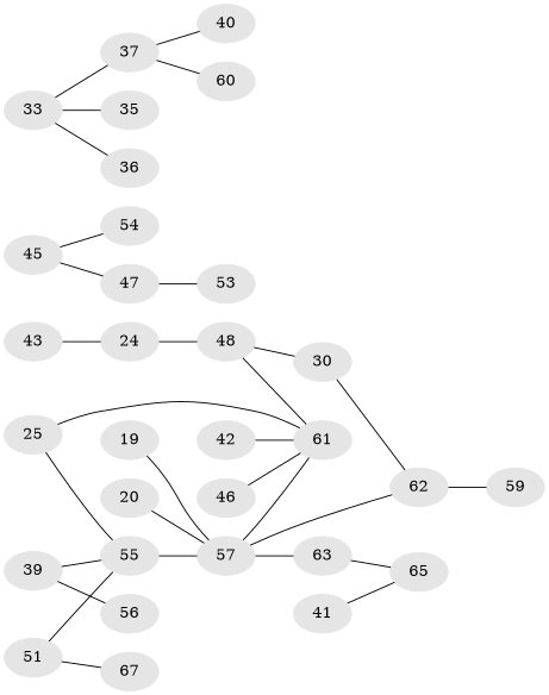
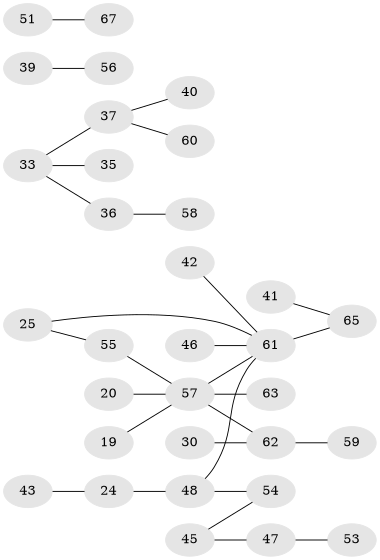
  graph {
    rankdir=LR
    node [color=gray90 style=filled]
    48 [super="+7+38"]
    61 [super="+10+14+39+50+32"]
    54
    24
    25 [super="+9+20+23"]
    55 [super="+29+34"]
    57 [super="+44+52+21"]
    65
    62
    63 [super="+28"]
    n11 [label=20]
    37 [super="+22"]
    40
    60
    30
    n16 [label=39]
    56
    33 [super="+3"]
    35
    36
+   58
    41
    42
    43
    45
    47
    53
    46
    n29 [label=19]
    51
    n31 [label=67]
    59
    48 -- 61 [weight=3]
-   48 -- 30
-   63 -- 65
+   48 -- 54
+   61 -- 65
    24 -- 48
    25 -- 61
    25 -- 55
    55 -- 57 [weight=2]
    57 -- 61 [weight=3]
    57 -- 62
    57 -- 63
    62 -- 59
    n11 -- 57
    37 -- 40
    37 -- 60
    30 -- 62
-   n16 -- 55
    n16 -- 56
    33 -- 37
    33 -- 35
    33 -- 36
+   36 -- 58
    41 -- 65
    42 -- 61
    43 -- 24
    45 -- 54
    45 -- 47
    47 -- 53
    46 -- 61
    n29 -- 57
-   51 -- 55
    51 -- n31
  }
